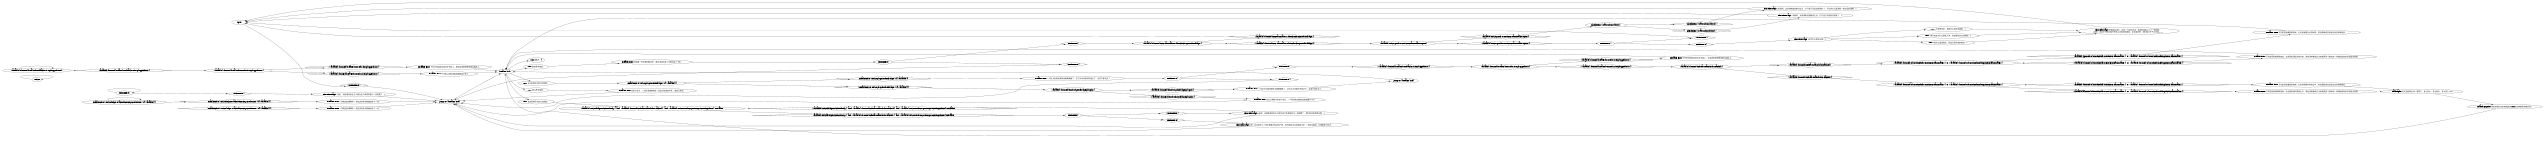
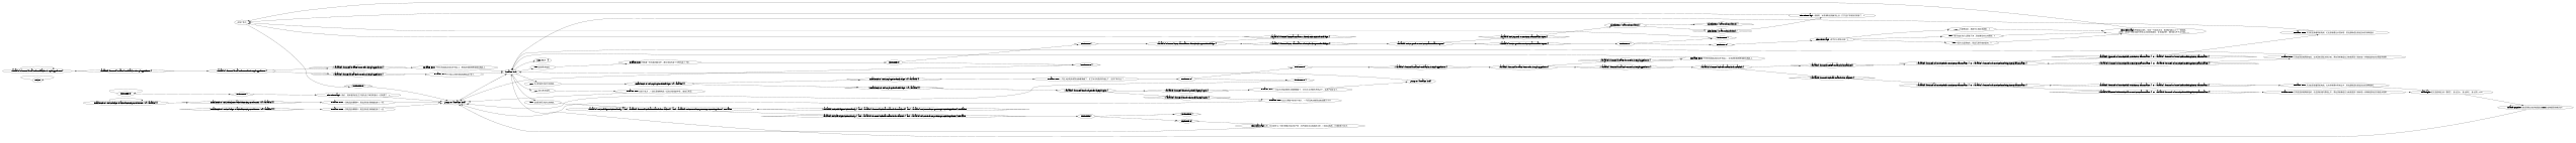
  digraph {
    rankdir=LR
    n1 [label=TASK]
-   n2 [label=input]
+   n2 [label="在某个地方"]
    n3 [label="!(IsKimHere())" shape=diamond]
    n4 [label="Jump to: [breaker hub]"]
    n5 [label="Jump to: [breaker hub]"]
    n6 [label="breaker hub"]
    n7 [label="You: 拔掉那根巨大的红色电线。"]
    n8 [label="You: 插上那根巨大的红色电线。"]
    n9 [label="You: 插入黑色电线。"]
    n10 [label="You: 拔掉黑色电线。"]
    n11 [label="You: [离开。]"]
    n12 [label="IsKimHere()"]
    n13 [label="IsKimHere()" shape=diamond]
    n14 [label="Kim Kitsuragi: “很好。这栋建筑的业主只能为这个畸形再多付一些电费了。”"]
    n15 [label="Variable[\"doomed.breakerbox_black_wire_plugged_out\"]"]
    n16 [label="Variable[\"doomed.breakerbox_black_wire_plugged_out\"]" shape=diamond]
    n17 [label="Variable[\"doomed.breakerbox_red_wire_plugged_out\"]"]
    n18 [label="Variable[\"doomed.breakerbox_red_wire_plugged_out\"]" shape=diamond]
    n19 [label="!(Variable[\"doomed.breakerbox_red_wire_plugged_out\"])" shape=diamond]
    n20 [label="!(Variable[\"doomed.breakerbox_black_wire_plugged_out\"])" shape=diamond]
    n21 [label="Variable[\"doomed.breakerbox_red_wire_plugged_out\"]"]
    n22 [label="Variable[\"doomed.breakerbox_red_wire_plugged_out\"]" shape=diamond]
    n23 [label="!(Variable[\"doomed.breakerbox_red_wire_plugged_out\"])" shape=diamond]
-   n24 [label="Kim Kitsuragi: “很好。这栋建筑的业主只能为这个畸形再多付一些电费了。我们回冰箱那里去吧。”"]
    n25 [label="IsTaskActive(\"TASK.help_revachol_ice_city_cut_losses\")--[[ Variable[ ]]"]
    n26 [label="IsTaskActive(\"TASK.help_revachol_ice_city_cut_losses\")--[[ Variable[ ]]" shape=diamond]
    n27 [label="Breaker Box: 一阵电流的嘶嘶声！现在房间变得稍微安静了一些。"]
    n28 [label="!(IsTaskActive(\"TASK.help_revachol_ice_city_cut_losses\")--[[ Variable[ ]])" shape=diamond]
    n29 [label="Breaker Box: 一阵电流的嘶嘶声！现在房间变得稍微安静了一些。"]
    n30 [label="Half Light: 把红色那根扯掉！看看它，多么巨大，多么鲜红，多么诱人……"]
    n31 [label="Inland Empire: 别把那根红色的电线拔掉——你会唤醒那些幽灵的！"]
    n32 [label="Breaker Box: 开关箱里插着两根电线。红色那根通向黑暗之中，黑色那根像是在为角落里那个像冰箱一样嗡嗡直响的东西提供能量。"]
    n33 [label="Variable[\"doomed.icebear_main_hub_reached\"]"]
    n34 [label="Variable[\"doomed.icebear_main_hub_reached\"]" shape=diamond]
    n35 [label="!(Variable[\"doomed.icebear_main_hub_reached\"])" shape=diamond]
    n36 [label="Variable[\"doomed.orb_noticed_frozen_ice_cream_maker\"]  or  Variable[\"doomed.orb_noticed_melting_ice_cream_maker\"]"]
    n37 [label="Variable[\"doomed.orb_noticed_frozen_ice_cream_maker\"]  or  Variable[\"doomed.orb_noticed_melting_ice_cream_maker\"]"]
    n38 [label="Variable[\"doomed.orb_noticed_frozen_ice_cream_maker\"]  or  Variable[\"doomed.orb_noticed_melting_ice_cream_maker\"]" shape=diamond]
    n39 [label="!(Variable[\"doomed.orb_noticed_frozen_ice_cream_maker\"]  or  Variable[\"doomed.orb_noticed_melting_ice_cream_maker\"])" shape=diamond]
    n40 [label="Variable[\"doomed.orb_noticed_frozen_ice_cream_maker\"]  or  Variable[\"doomed.orb_noticed_melting_ice_cream_maker\"]" shape=diamond]
    n41 [label="!(Variable[\"doomed.orb_noticed_frozen_ice_cream_maker\"]  or  Variable[\"doomed.orb_noticed_melting_ice_cream_maker\"])" shape=diamond]
    n42 [label="Variable[\"doomed.icecreammaker_whitecheck_open_the_fridge\"]"]
    n43 [label="Variable[\"doomed.icecreammaker_whitecheck_open_the_fridge\"]" shape=diamond]
    n44 [label="!(Variable[\"doomed.icecreammaker_whitecheck_open_the_fridge\"])" shape=diamond]
    n45 [label="Variable[\"TASK.get_frozen_ice_cream_maker_open\"]"]
    n46 [label="Variable[\"TASK.get_frozen_ice_cream_maker_open\"]" shape=diamond]
    n47 [label="!(Variable[\"TASK.get_frozen_ice_cream_maker_open\"])" shape=diamond]
    n48 [label="CheckItem(\"kvalsund_multitool\")"]
    n49 [label="IsKimHere()"]
    n50 [label="CheckItem(\"kvalsund_multitool\")" shape=diamond]
    n51 [label="!(CheckItem(\"kvalsund_multitool\"))" shape=diamond]
    n52 [label="IsKimHere()" shape=diamond]
    n53 [label="!(IsKimHere())" shape=diamond]
    n54 [label="Breaker Box: 开关箱里插着两根电线。红色那根通往冰熊冰箱，黑色那根像是在为角落里那个像冰箱一样嗡嗡直响的东西提供能量。"]
    n55 [label="Kim Kitsuragi: 警督扬起眉头，但是一句话也没说。现在配电板上少了一根电线。\n“好吧。那也不代表你能打开那台冰淇淋制造机，你知道的吧。我打赌几乎不太可能……”"]
    n56 [label="Breaker Box: 在这片黑暗中的某个地方，一只巨型电动哺乳动物苏醒了……"]
    n57 [label="Breaker Box: 开关箱里插着两根电线。红色那根通向黑暗之中，黑色那根通往附近的冰淇淋制造机。"]
-   n58 [label="Kim Kitsuragi: “很聪明。冰淇淋制造机解冻之后，打开盖子应该就容易多了。不过我们还是需要一根合适的撬棍。”"]
    n59 [label="IsTaskActive(\"TASK.plug_in_the_fridge\")--[[ Variable[ ]]"]
    n60 [label="IsTaskActive(\"TASK.plug_in_the_fridge\")--[[ Variable[ ]]" shape=diamond]
    n61 [label="!(IsTaskActive(\"TASK.plug_in_the_fridge\")--[[ Variable[ ]])" shape=diamond]
    n62 [label="Breaker Box: 一只巨大的电动哺乳动物被唤醒了。在它冰冷内脏的环抱之下，这具尸体安全了。"]
    n63 [label="Variable[\"doomed.kim_body_in_fridge_plug_in\"]"]
    n64 [label="IsKimHere()"]
    n65 [label="Variable[\"doomed.kim_body_in_fridge_plug_in\"]" shape=diamond]
    n66 [label="!(Variable[\"doomed.kim_body_in_fridge_plug_in\"])" shape=diamond]
    n67 [label="IsKimHere()"]
    n68 [label="IsKimHere()" shape=diamond]
    n69 [label="!(IsKimHere())" shape=diamond]
    n70 [label="Kim Kitsuragi: “呃，你在做什么？我们需要冰箱冰冻尸体，你不能就这么电源拔出来。”他拿起电线，又重新插了回去。"]
    n71 [label="You: “它是黑色的，感觉不太像红色那根。”"]
    n72 [label="Breaker Box: 只有黑色电线还插在开关箱上，红色那根被忽视地躺在地板上。"]
    n73 [label="Variable[\"TASK.fridge_victims_body\"]  and  Variable[\"doomed.icebear_main_hub_reached\"]  and  Variable[\"TASK.send_corpse_to_processing_done\"] == false"]
    n74 [label="Variable[\"TASK.fridge_victims_body\"]  and  Variable[\"doomed.icebear_main_hub_reached\"]  and  Variable[\"TASK.send_corpse_to_processing_done\"] == false" shape=diamond]
    n75 [label="!(Variable[\"TASK.fridge_victims_body\"]  and  Variable[\"doomed.icebear_main_hub_reached\"]  and  Variable[\"TASK.send_corpse_to_processing_done\"] == false)" shape=diamond]
    n76 [label="Breaker Box: 开关箱里插着两根电线。红色那根通往冰熊冰箱，黑色那根通往附近的冰淇淋制造机。"]
    n77 [label="IsKimHere()" shape=diamond]
    n78 [label="!(IsKimHere())" shape=diamond]
    n79 [label="Breaker Box: 只有红色电线还插在开关箱上，黑色那根被忽视地躺在地板上。"]
    n80 [label="Breaker Box: 一只巨大的电动哺乳动物被唤醒了。在它冰冷内脏的环抱之下，这具尸体安全了。"]
    n81 [label="Kim Kitsuragi: “很聪明。冰淇淋制造机解冻之后，打开盖子应该就容易多了。”"]
    n82 [label="Breaker Box: 在某个地方，一台机器随着电流一起发出嗡嗡的声音，愉悦又满足。"]
    n83 [label="You: “我不知道为什么要拔下来，我做事没有任何理由。”"]
    n84 [label="Breaker Box: 伴随着一阵轻柔的颤动声，离你很近的某个东西沉寂了下来。"]
    n85 [label="You: “因为它是黑色的，那是无限宇宙的颜色。”"]
    n86 [label="Breaker Box: 开关箱上的两根电线都被拔下来了。"]
    n87 [label="Kim Kitsuragi: “你为什么要这么做？”"]
    n88 [label="IsKimHere()"]
    n89 [label="IsKimHere()" shape=diamond]
    n90 [label="!(IsKimHere())" shape=diamond]
    n1 -> n1
    n2 -> n3
    n3 -> n4
    n4 -> n6
    n5 -> n6
    n6 -> n7
    n6 -> n8
    n6 -> n9
    n6 -> n10
    n6 -> n11
    n7 -> n73
    n8 -> n59
    n9 -> n82
    n10 -> n84
    n12 -> n12
    n12 -> n13
    n13 -> n14
    n14 -> n4
    n15 -> n15
    n15 -> n16
    n16 -> n17
    n17 -> n18
    n17 -> n19
    n18 -> n86
    n19 -> n79
    n20 -> n21
    n21 -> n22
    n21 -> n23
    n22 -> n72
    n23 -> n33
-   n24 -> n4
    n25 -> n25
    n25 -> n26
    n26 -> n27
    n27 -> n4
    n28 -> n29
    n29 -> n4
    n30 -> n31
    n31 -> n6
    n32 -> n30
    n33 -> n34
    n33 -> n35
    n34 -> n36
    n35 -> n37
    n36 -> n38
    n36 -> n39
    n37 -> n40
    n37 -> n41
    n38 -> n76
    n39 -> n54
    n40 -> n57
    n41 -> n32
    n42 -> n43
    n42 -> n44
    n43 -> n2
    n44 -> n45
    n45 -> n46
    n45 -> n47
    n46 -> n48
    n47 -> n49
    n48 -> n50
    n48 -> n51
    n49 -> n52
    n49 -> n53
    n50 -> n81
-   n51 -> n58
    n52 -> n87
    n53 -> n2
    n54 -> n6
    n55 -> n2
    n56 -> n4
    n57 -> n30
-   n58 -> n2
    n59 -> n60
    n59 -> n61
    n60 -> n62
    n61 -> n63
    n62 -> n64
    n63 -> n65
    n63 -> n66
    n64 -> n77
    n64 -> n78
    n65 -> n80
    n66 -> n56
    n67 -> n68
    n67 -> n69
    n68 -> n70
-   n69 -> n24
    n70 -> n4
    n71 -> n55
    n72 -> n6
    n73 -> n74
    n73 -> n75
    n74 -> n67
-   n75 -> n24
    n76 -> n6
    n77 -> n20
    n78 -> n4
    n79 -> n6
    n80 -> n5
    n81 -> n2
    n82 -> n4
    n83 -> n55
    n84 -> n88
    n85 -> n55
    n86 -> n6
    n87 -> n71
    n87 -> n83
    n87 -> n85
    n88 -> n89
    n88 -> n90
    n89 -> n42
    n90 -> n4
  }
